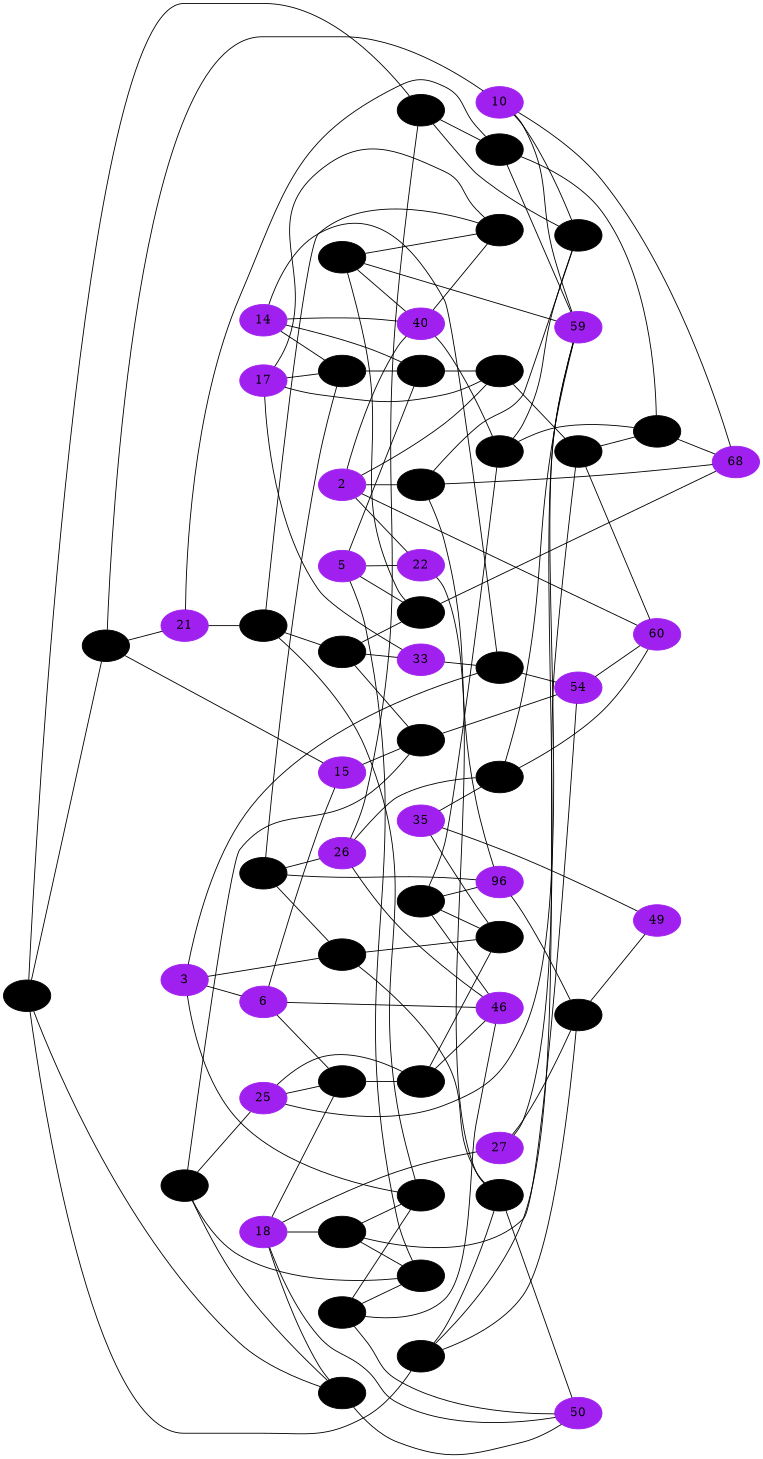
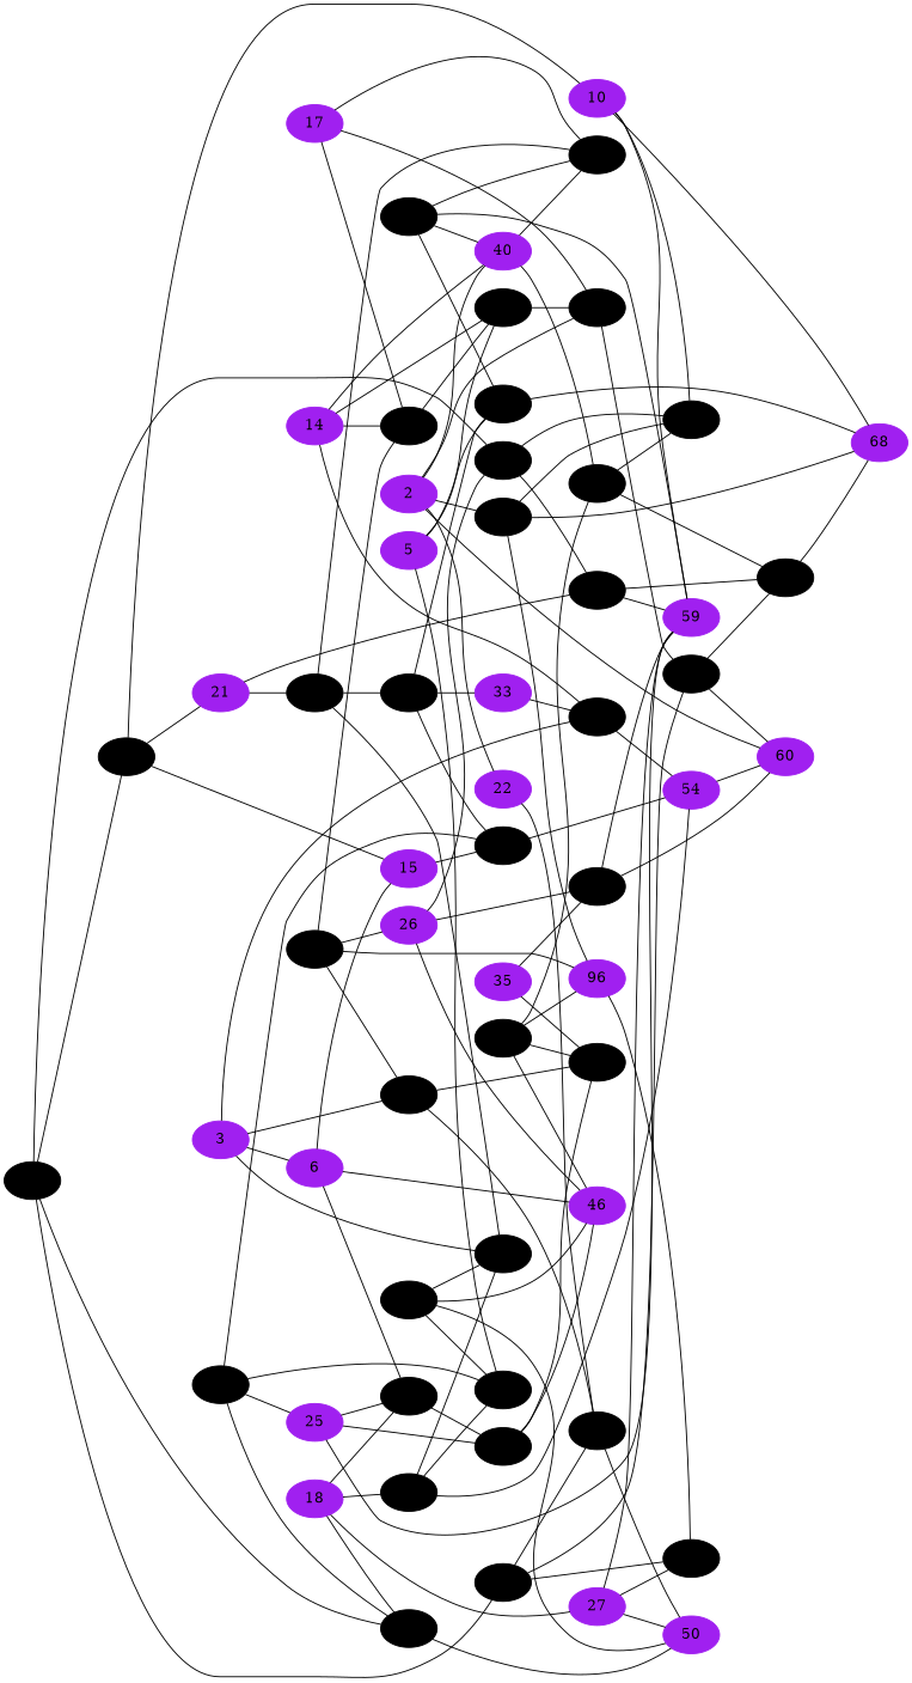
  graph {
    rankdir=LR
    node [color=black style=filled]
    1
    9
    20
    23
    37
    15 [color=purple]
    10 [color=purple]
    21 [color=purple]
    50 [color=purple]
    36
    43
    53
    56
    47
    2 [color=purple]
    13
    22 [color=purple]
    40 [color=purple]
    51
    60 [color=purple]
    n21 [color=purple label=96]
    n22 [color=purple label=68]
    41
    52
    3 [color=purple]
    6 [color=purple]
    34
    38
    39
    31
    46 [color=purple]
    54 [color=purple]
    48
    4
    55
    59 [color=purple]
    5 [color=purple]
    30
    42
    32
    45
    7
    19
    26 [color=purple]
    44
    8
    25 [color=purple]
    28
-   49 [color=purple]
    11
    12
    57
    14 [color=purple]
    33 [color=purple]
    17 [color=purple]
    18 [color=purple]
    24
    27 [color=purple]
    29
    35 [color=purple]
    1 -- 9
    1 -- 20
    1 -- 23
    1 -- 37
    9 -- 15
    9 -- 10
    9 -- 21
    20 -- 50
    23 -- 36
    23 -- 43
    23 -- 53
    37 -- 56
    37 -- 47
    15 -- 32
    10 -- 56
    10 -- n22
    10 -- 59
    21 -- 47
    21 -- 28
-   36 -- 49
    43 -- 50
    53 -- 60
    53 -- 57
    47 -- 59
    47 -- 57
    2 -- 13
    2 -- 22
    2 -- 40
    2 -- 51
    2 -- 60
    13 -- 56
    13 -- n21
    13 -- n22
    22 -- 43
    40 -- 41
    40 -- 52
    51 -- 53
    n21 -- 36
    52 -- 56
    52 -- 57
    3 -- 6
    3 -- 34
    3 -- 38
    3 -- 39
    6 -- 15
    6 -- 31
    6 -- 46
    34 -- 54
    39 -- 43
    39 -- 48
    31 -- 45
    54 -- 60
    4 -- 40
    4 -- 41
    4 -- 55
    4 -- 59
    55 -- n22
-   5 -- 22
    5 -- 55
    5 -- 30
    5 -- 42
    30 -- 51
    32 -- 54
    45 -- 46
    45 -- 48
    7 -- n21
    7 -- 39
    7 -- 19
    7 -- 26
    19 -- 30
    26 -- 37
    26 -- 46
    26 -- 44
    44 -- 60
    44 -- 59
    8 -- 20
    8 -- 42
    8 -- 32
    8 -- 25
    25 -- 31
    25 -- 59
    25 -- 45
    28 -- 41
    28 -- 38
    28 -- 29
    11 -- 50
    11 -- 38
    11 -- 46
    11 -- 42
    12 -- n21
    12 -- 52
    12 -- 46
    12 -- 48
    57 -- n22
    14 -- 40
    14 -- 34
    14 -- 30
    14 -- 19
    33 -- 34
    17 -- 51
    17 -- 41
    17 -- 19
-   17 -- 33
    18 -- 20
    18 -- 31
    18 -- 24
    18 -- 27
    24 -- 38
    24 -- 54
    24 -- 42
-   18 -- 50
+   27 -- 50
    27 -- 36
    27 -- 59
    29 -- 55
    29 -- 32
    29 -- 33
    35 -- 48
    35 -- 44
-   35 -- 49
  }
